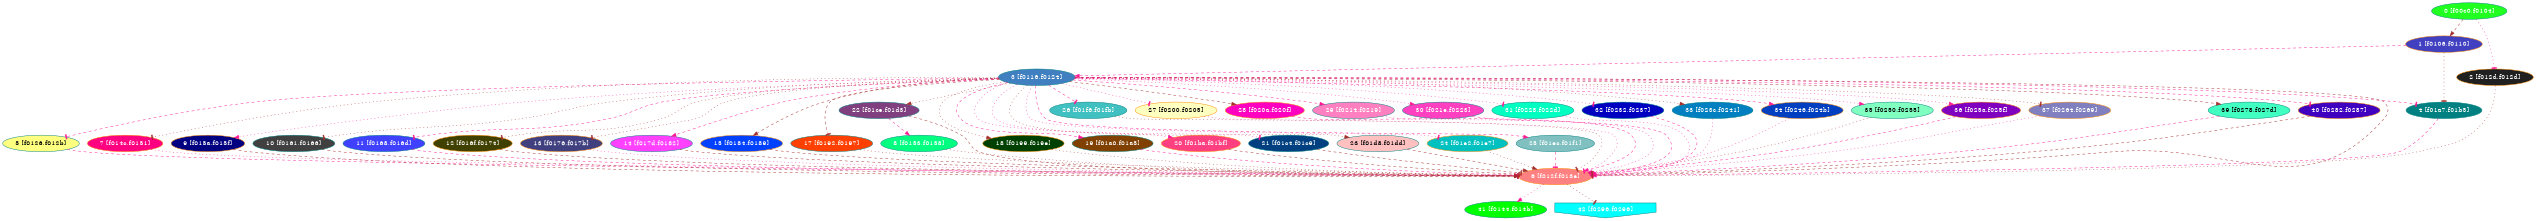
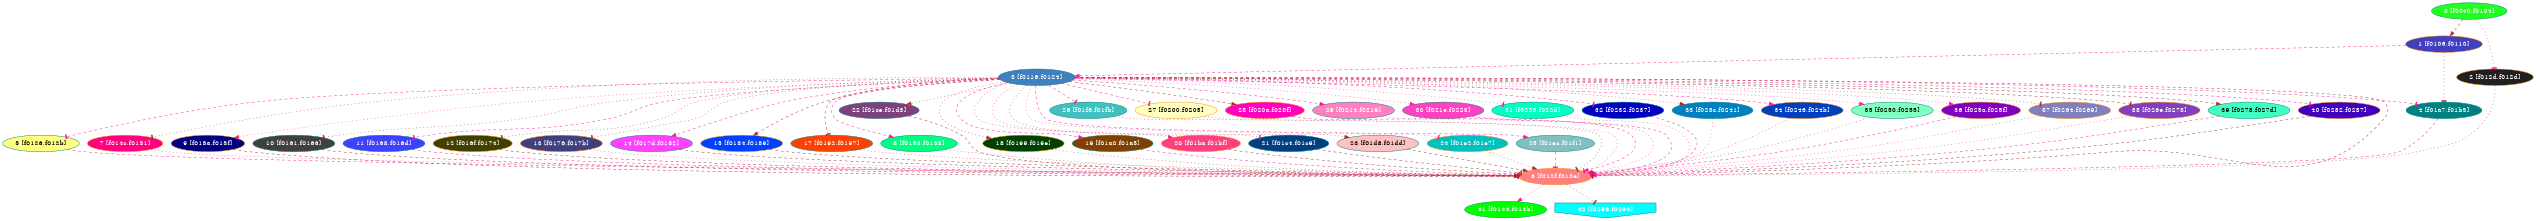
  digraph {
    node [color=teal fontcolor="#ffffff" shape=oval style=filled]
    edge [arrowhead=normal color=deeppink style=dashed]
    n1 [fillcolor="#20FF20" label="0 [f00c0,f0104]"]
    n2 [color=darkorange fillcolor="#4040C0" label="1 [f0106,f0110]"]
    n3 [color=darkorange fillcolor="#202020" label="2 [f012d,f012d]"]
    n4 [fillcolor="#4080C0" label="3 [f0116,f0124]"]
    n5 [fillcolor="#008080" label="4 [f01a7,f01b5]"]
    n6 [color=darkorange fillcolor="#FF8080" label="6 [f012f,f013e]"]
    n7 [fillcolor="#FFFF80" fontcolor="#000000" label="5 [f0126,f012b]"]
    n8 [color=darkorange fillcolor="#FF0080" label="7 [f014c,f0151]"]
    n9 [fillcolor="#00FF80" label="8 [f0153,f0158]"]
    n10 [color=darkorange fillcolor="#000080" label="9 [f015a,f015f]"]
    n11 [fillcolor="#404040" label="10 [f0161,f0166]"]
    n12 [fillcolor="#4040FF" label="11 [f0168,f016d]"]
    n13 [color=darkorange fillcolor="#404000" label="12 [f016f,f0174]"]
    n14 [color=darkorange fillcolor="#404080" label="13 [f0176,f017b]"]
    n15 [fillcolor="#FF40FF" label="14 [f017d,f0182]"]
    n16 [color=darkorange fillcolor="#0040FF" label="15 [f0184,f0189]"]
    n17 [fillcolor="#FF4000" label="17 [f0192,f0197]"]
    n18 [color=darkorange fillcolor="#004000" label="18 [f0199,f019e]"]
    n19 [fillcolor="#804000" label="19 [f01a0,f01a5]"]
    n20 [color=darkorange fillcolor="#FF4080" label="20 [f01ba,f01bf]"]
    n21 [fillcolor="#004080" label="21 [f01c4,f01c9]"]
    n22 [fillcolor="#804080" label="22 [f01ce,f01d3]"]
    n23 [fillcolor="#FFC0C0" fontcolor="#000000" label="23 [f01d8,f01dd]"]
    n24 [color=darkorange fillcolor="#00C0C0" label="24 [f01e2,f01e7]"]
    n25 [fillcolor="#80C0C0" label="25 [f01ec,f01f1]"]
    n26 [fillcolor="#40C0C0" label="26 [f01f6,f01fb]"]
    n27 [color=darkorange fillcolor="#FFFFC0" fontcolor="#000000" label="27 [f0200,f0205]"]
    n28 [color=darkorange fillcolor="#FF00C0" label="28 [f020a,f020f]"]
    n29 [fillcolor="#FF80C0" label="29 [f0214,f0219]"]
    n30 [fillcolor="#FF40C0" label="30 [f021e,f0223]"]
    n31 [fillcolor="#00FFC0" label="31 [f0228,f022d]"]
    n32 [fillcolor="#0000C0" label="32 [f0232,f0237]"]
    n33 [fillcolor="#0080C0" label="33 [f023c,f0241]"]
    n34 [color=darkorange fillcolor="#0040C0" label="34 [f0246,f024b]"]
    n35 [fillcolor="#80FFC0" fontcolor="#000000" label="35 [f0250,f0255]"]
    n36 [color=darkorange fillcolor="#8000C0" label="36 [f025a,f025f]"]
    n37 [color=darkorange fillcolor="#8080C0" label="37 [f0264,f0269]"]
+   n38 [color=darkorange fillcolor="#8040C0" label="38 [f026e,f0273]"]
    n39 [fillcolor="#40FFC0" fontcolor="#000000" label="39 [f0278,f027d]"]
    n40 [color=darkorange fillcolor="#4000C0" label="40 [f0282,f0287]"]
    n41 [fillcolor="#00FF00" label="41 [f0144,f014b]"]
    n42 [fillcolor="#00FFFF" label="42 [f0296,f0296]" shape=invhouse]
    n1 -> n2 [color=brown]
    n1 -> n3 [arrowhead=tee style=dotted]
    n2 -> n4
    n2 -> n5 [arrowhead=tee color=brown style=dotted]
    n3 -> n6 [arrowhead=tee color=brown style=dotted]
    n4 -> n5 [arrowhead=tee]
    n4 -> n6 [arrowhead=tee color=brown]
    n4 -> n7 [arrowhead=tee]
    n4 -> n8 [arrowhead=tee color=brown style=dotted]
-   n22 -> n9
+   n4 -> n9
    n4 -> n10 [style=dotted]
    n4 -> n11 [arrowhead=tee color=brown style=dotted]
    n4 -> n12 [arrowhead=tee]
    n4 -> n13 [arrowhead=tee color=brown style=dotted]
    n4 -> n14 [arrowhead=tee color=brown style=dotted]
    n4 -> n15
    n4 -> n16 [color=brown]
    n4 -> n17 [arrowhead=tee color=brown]
    n4 -> n18 [color=brown style=dotted]
    n4 -> n19
    n4 -> n20 [style=dotted]
    n4 -> n21 [arrowhead=tee style=dotted]
    n4 -> n22 [color=brown style=dotted]
    n4 -> n23 [color=brown style=dotted]
    n4 -> n24 [arrowhead=tee style=dotted]
    n4 -> n25
    n4 -> n26 [arrowhead=tee]
-   n4 -> n27 [arrowhead=tee style=dotted]
+   n4 -> n27 [arrowhead=tee]
    n4 -> n28 [color=brown]
    n4 -> n29
    n4 -> n30 [style=dotted]
    n4 -> n31 [arrowhead=tee style=dotted]
-   n4 -> n32 [arrowhead=tee style=dotted]
+   n4 -> n32 [arrowhead=tee]
    n4 -> n33 [color=brown style=dotted]
    n4 -> n34
    n4 -> n35 [style=dotted]
    n4 -> n36 [style=dotted]
    n4 -> n37 [arrowhead=tee color=brown style=dotted]
+   n4 -> n38 [arrowhead=tee color=brown]
    n4 -> n39 [color=brown]
    n4 -> n40 [arrowhead=tee]
    n5 -> n6 [arrowhead=tee]
    n6 -> n41 [style=dotted]
    n6 -> n42 [arrowhead=tee color=brown style=dotted]
    n7 -> n6
    n8 -> n6 [style=dotted]
    n9 -> n6 [arrowhead=tee color=brown style=dotted]
    n10 -> n6 [color=brown]
    n11 -> n6 [color=brown]
    n12 -> n6 [arrowhead=tee]
    n13 -> n6 [arrowhead=tee color=brown]
    n14 -> n6 [style=dotted]
    n15 -> n6 [color=brown]
    n16 -> n6 [color=brown]
    n17 -> n6 [color=brown style=dotted]
    n18 -> n6 [color=brown style=dotted]
    n19 -> n6
    n20 -> n6 [arrowhead=tee color=brown]
    n21 -> n6 [arrowhead=tee color=brown]
    n22 -> n6 [color=brown]
    n23 -> n6 [color=brown]
    n24 -> n6 [color=brown style=dotted]
    n25 -> n6 [arrowhead=tee]
    n26 -> n6 [arrowhead=tee color=brown style=dotted]
    n27 -> n6 [style=dotted]
    n28 -> n6 [arrowhead=tee]
    n29 -> n6 [style=dotted]
    n30 -> n6 [arrowhead=tee]
    n31 -> n6 [style=dotted]
    n32 -> n6
    n33 -> n6 [style=dotted]
    n34 -> n6 [style=dotted]
    n35 -> n6 [color=brown style=dotted]
    n36 -> n6 [arrowhead=tee]
    n37 -> n6 [style=dotted]
+   n38 -> n6 [arrowhead=tee style=dotted]
    n39 -> n6
    n40 -> n6 [arrowhead=tee color=brown]
  }
